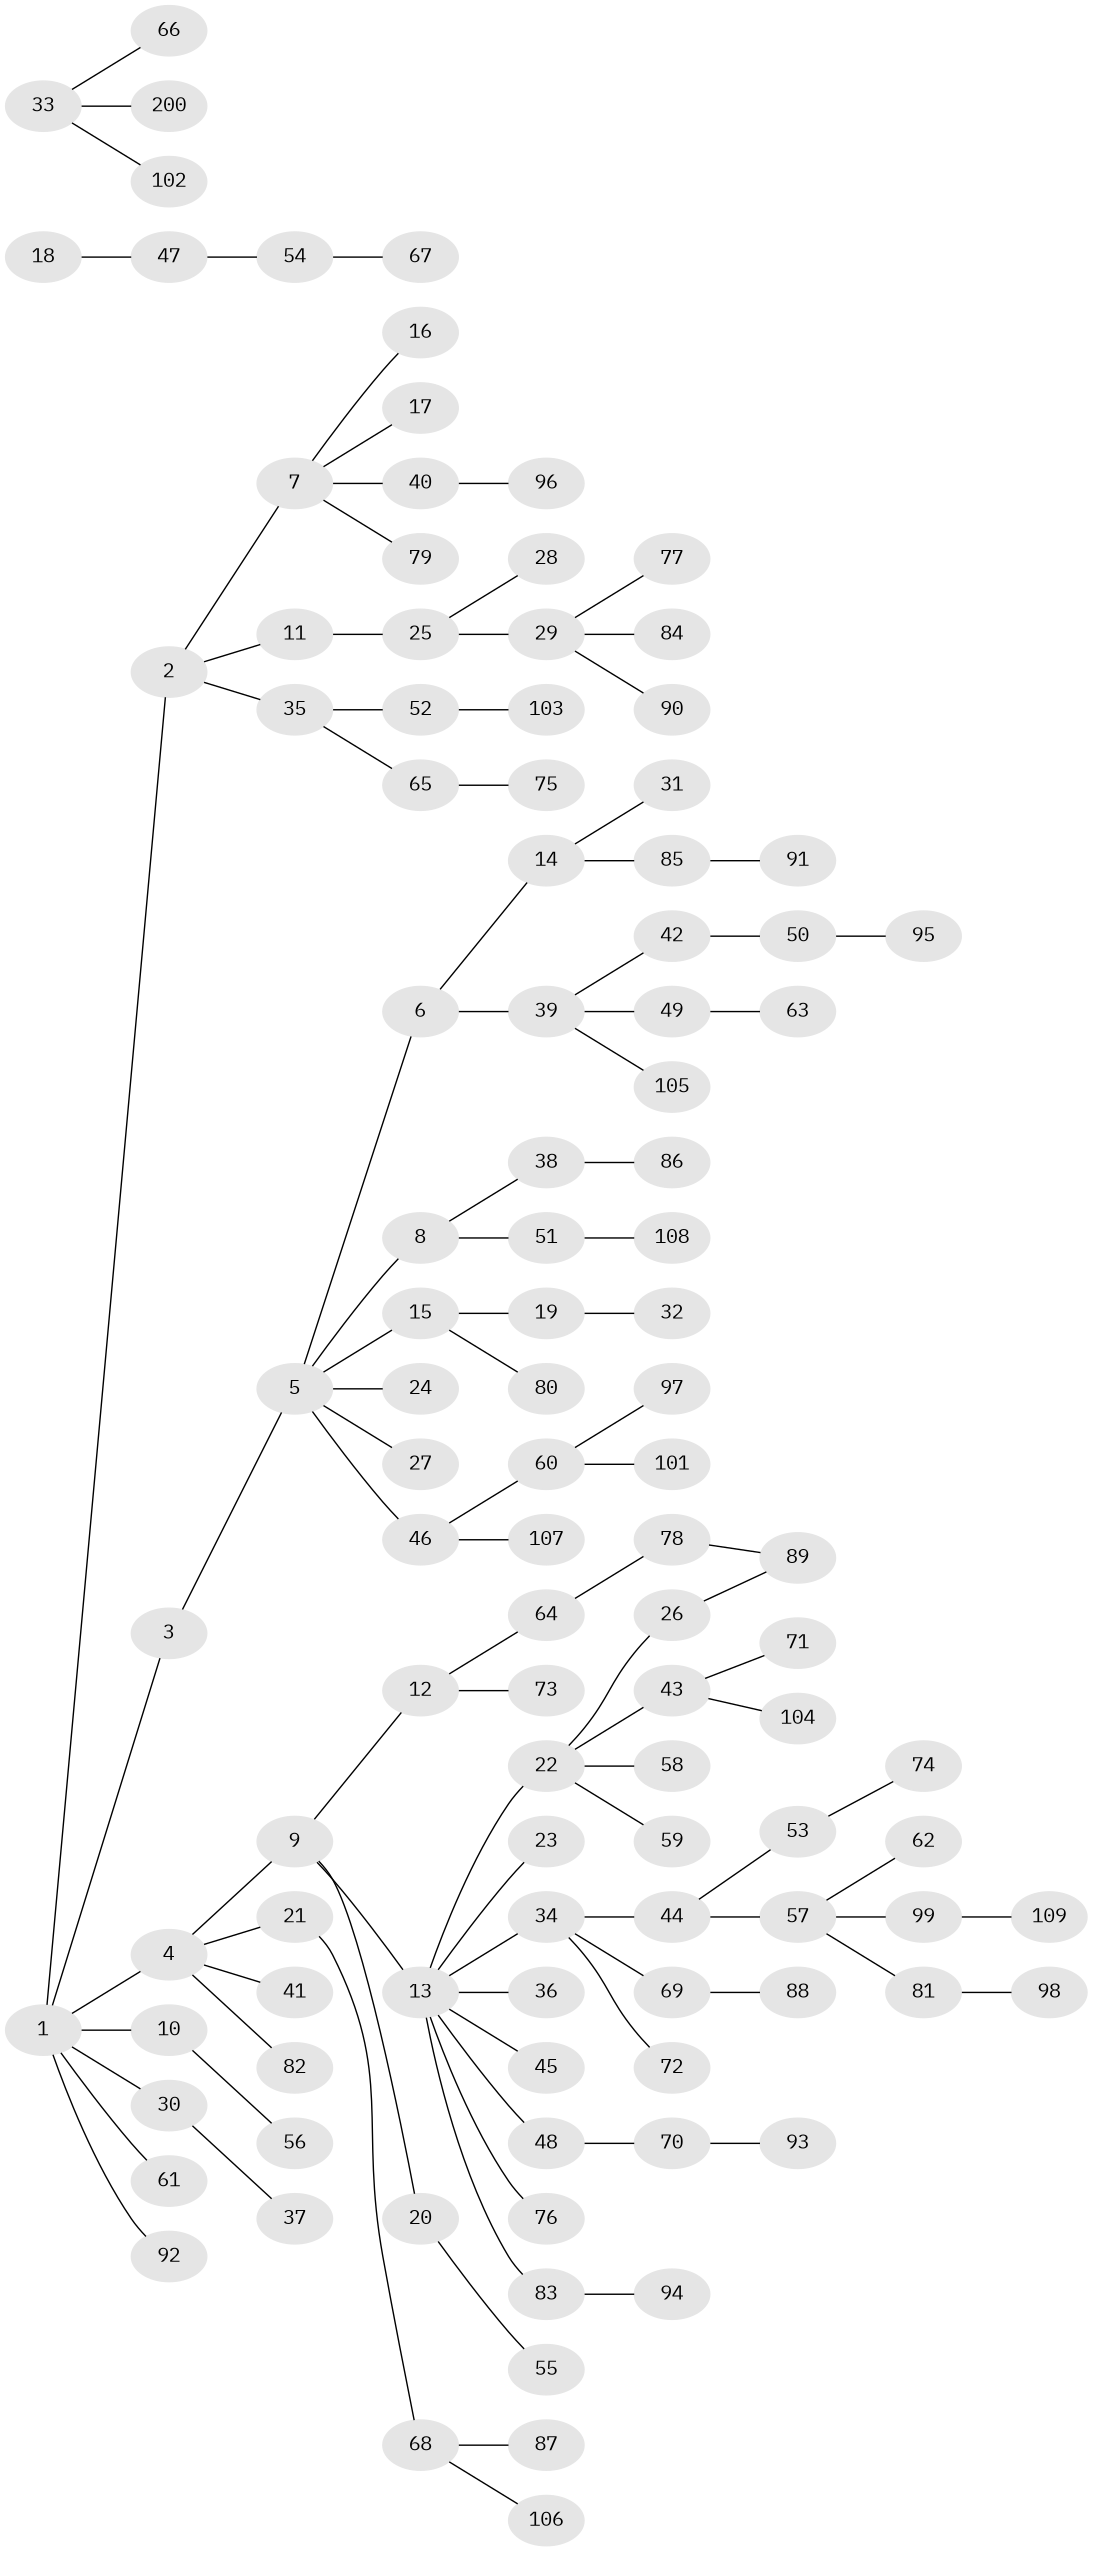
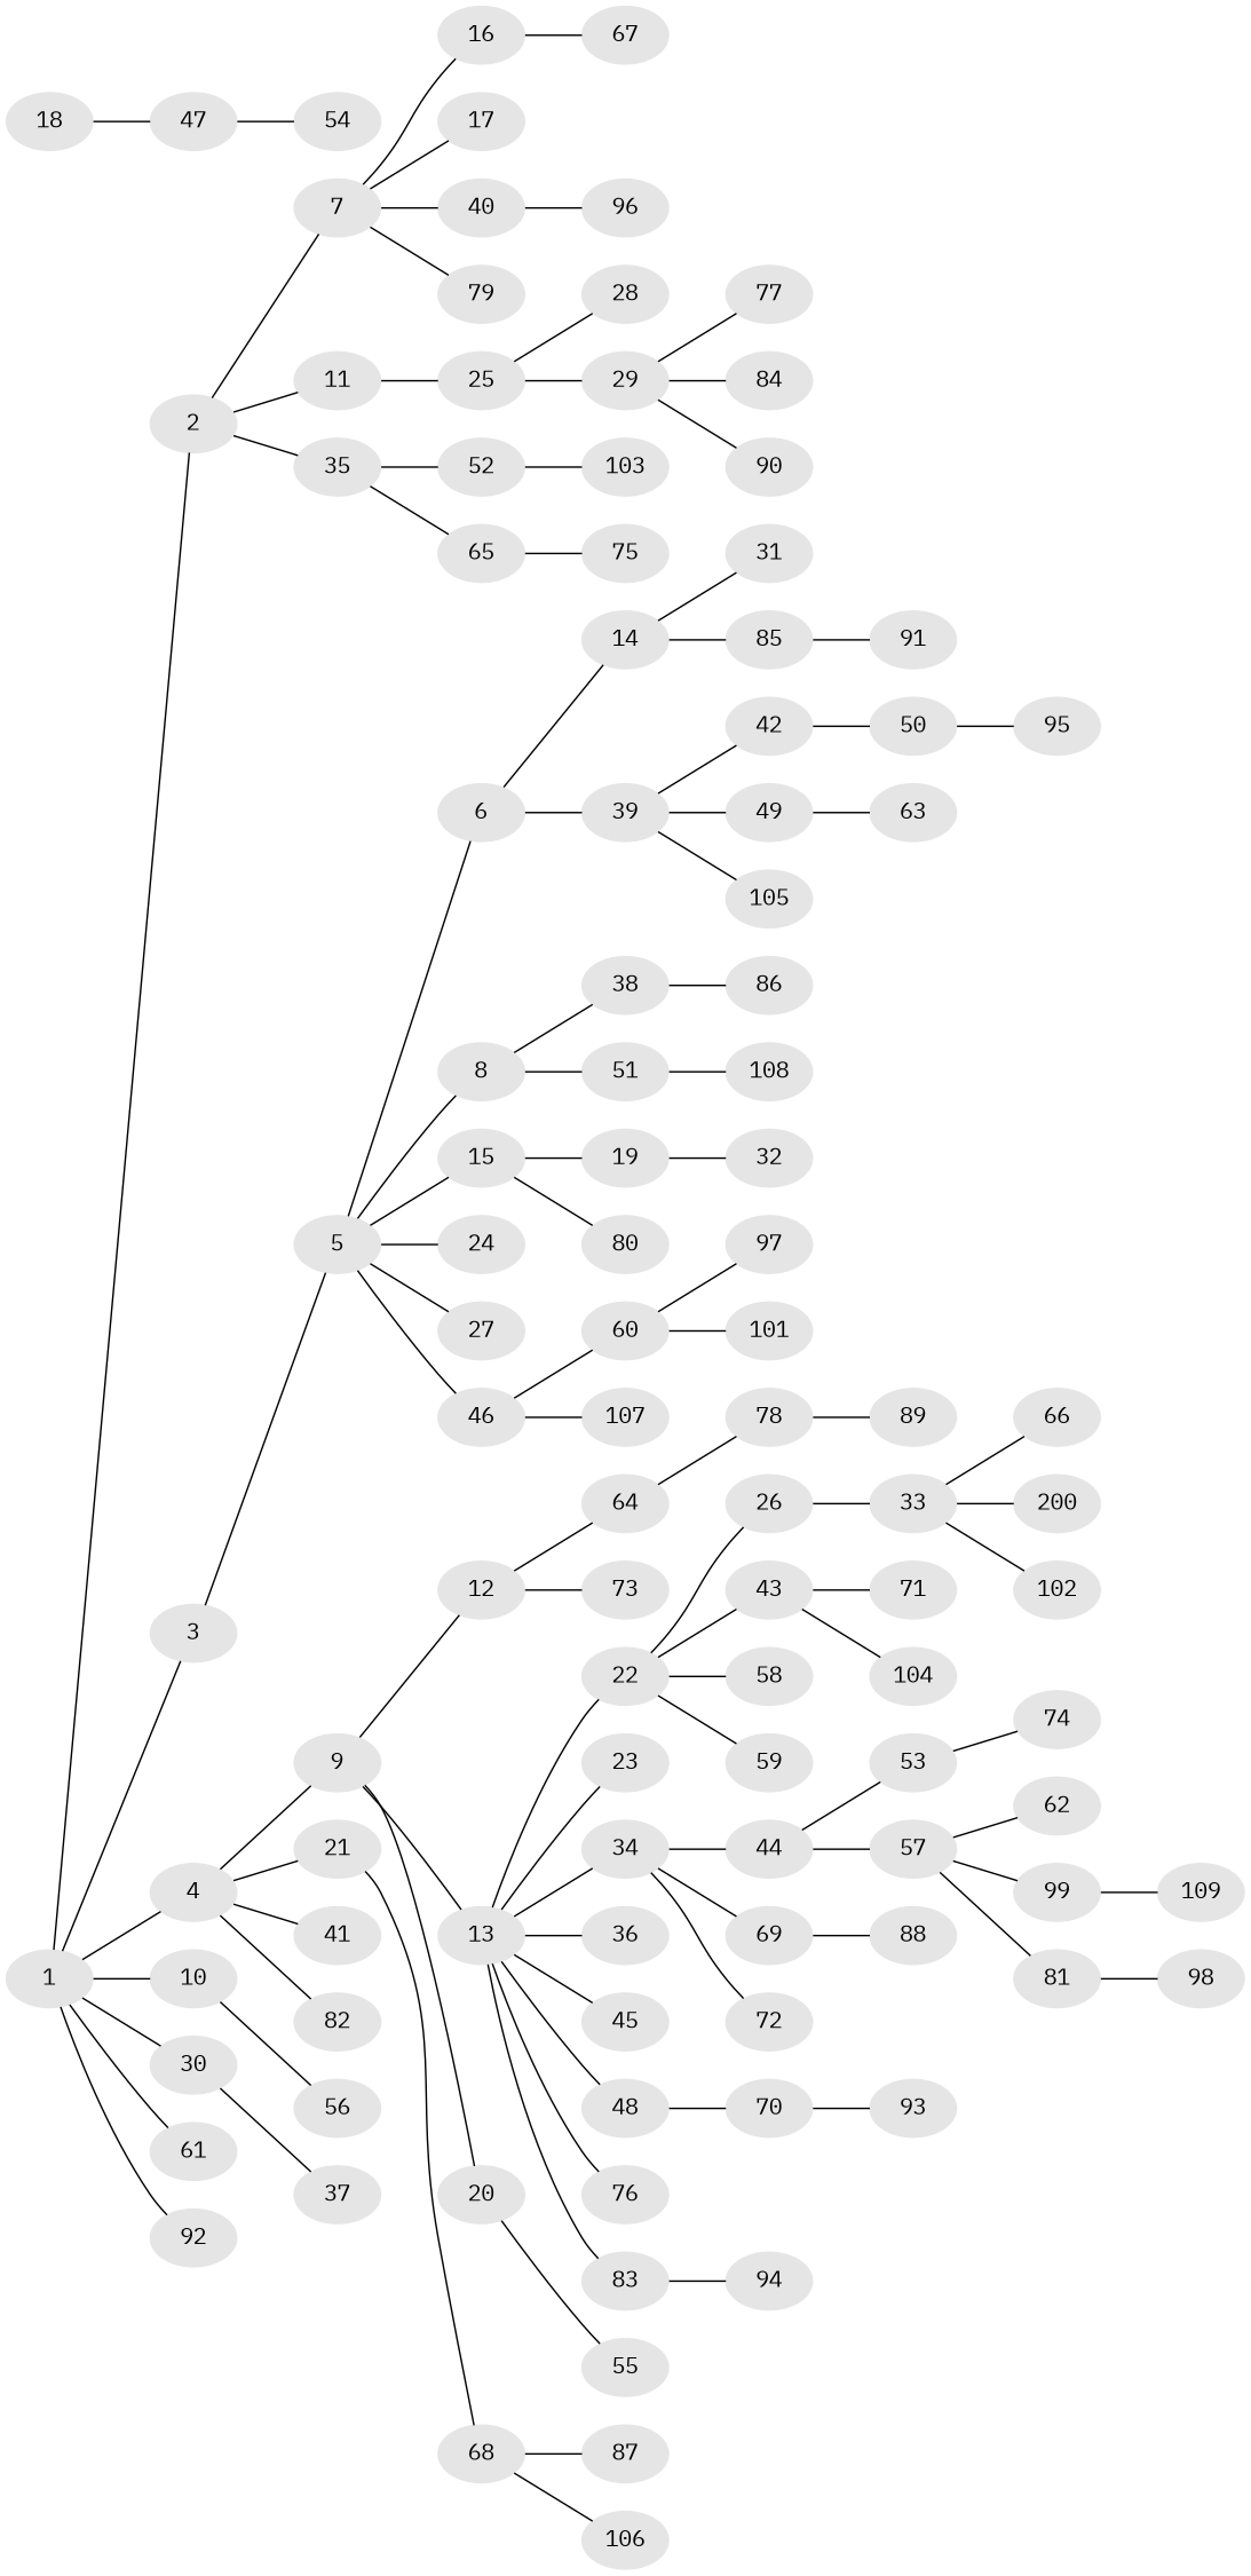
  graph {
    fontname="IBM Plex Mono"
    rankdir=LR
    node [color=gray90 fontname="IBM Plex Mono" style=filled]
    edge [fontname="IBM Plex Mono"]
    1
    2
    3
    4
    10
    30
    61
    92
    7
    11
    35
    5
    9
    21
    41
    82
    56
    37
    16
    17
    40
    79
    25
    52
    65
    6
    8
    15
    24
    27
    46
    12
    13
    20
    68
    14
    39
    38
    51
    19
    80
    60
    107
    31
    85
    42
    49
    105
    96
    18
    47
    86
    108
    64
    73
    22
    23
    34
    36
    45
    48
    76
    83
    55
    28
    29
    78
    26
    43
    58
    59
    44
    69
    72
    70
    94
    91
    32
    54
    87
    106
    33
    71
    104
    77
    84
    90
    66
    n89 [label=200]
    102
    53
    57
    88
    103
    75
    50
    63
    95
    74
    62
    99
    81
    97
    101
    67
    93
    109
    98
    89
    1 -- 2
    1 -- 3
    1 -- 4
    1 -- 10
    1 -- 30
    1 -- 61
    1 -- 92
    2 -- 7
    2 -- 11
    2 -- 35
    3 -- 5
    4 -- 9
    4 -- 21
    4 -- 41
    4 -- 82
    10 -- 56
    30 -- 37
    7 -- 16
    7 -- 17
    7 -- 40
    7 -- 79
    11 -- 25
    35 -- 52
    35 -- 65
    5 -- 6
    5 -- 8
    5 -- 15
    5 -- 24
    5 -- 27
    5 -- 46
    9 -- 12
    9 -- 13
    9 -- 20
    21 -- 68
    40 -- 96
    25 -- 28
    25 -- 29
    52 -- 103
    65 -- 75
    6 -- 14
    6 -- 39
    8 -- 38
    8 -- 51
    15 -- 19
    15 -- 80
    46 -- 60
    46 -- 107
    12 -- 64
    12 -- 73
    13 -- 22
    13 -- 23
    13 -- 34
    13 -- 36
    13 -- 45
    13 -- 48
    13 -- 76
    13 -- 83
    20 -- 55
    68 -- 87
    68 -- 106
    14 -- 31
    14 -- 85
    39 -- 42
    39 -- 49
    39 -- 105
    38 -- 86
    51 -- 108
    19 -- 32
    60 -- 97
    60 -- 101
    85 -- 91
    42 -- 50
    49 -- 63
    18 -- 47
    47 -- 54
    64 -- 78
    22 -- 26
    22 -- 43
    22 -- 58
    22 -- 59
    34 -- 44
    34 -- 69
    34 -- 72
    48 -- 70
    83 -- 94
    29 -- 77
    29 -- 84
    29 -- 90
    78 -- 89
-   26 -- 89
+   26 -- 33
    43 -- 71
    43 -- 104
    44 -- 53
    44 -- 57
    69 -- 88
    70 -- 93
-   54 -- 67
+   16 -- 67
    33 -- 66
    33 -- n89
    33 -- 102
    53 -- 74
    57 -- 62
    57 -- 99
    57 -- 81
    50 -- 95
    99 -- 109
    81 -- 98
  }
